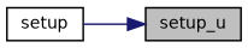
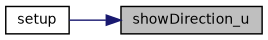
  digraph {
    rankdir=RL
    node [color=black fontname=Helvetica fontsize=10 shape=record style=filled]
-   n1 [fillcolor=grey75 fontcolor=black height=0.2 label=setup_u width=0.4]
+   n1 [fillcolor=grey75 fontcolor=black height=0.2 label=showDirection_u width=0.4]
    n2 [fillcolor=white height=0.2 label=setup width=0.4]
    n1 -> n2 [color=midnightblue dir=back fontname=Helvetica fontsize=10 labelfontname=Helvetica labelfontsize=10 style=solid]
  }
